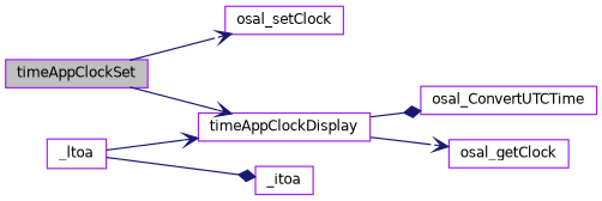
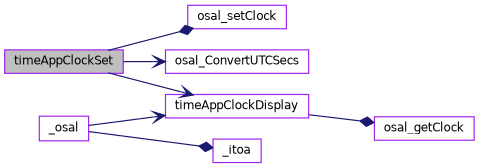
  digraph {
    rankdir=LR
    node [color=purple fillcolor=white fontname=Helvetica fontsize=10 shape=record style=filled]
    edge [arrowhead=diamond color=midnightblue fontname=Helvetica fontsize=10 labelfontname=Helvetica labelfontsize=10 style=solid]
    n1 [fillcolor=grey75 fontcolor=black height=0.2 label=timeAppClockSet width=0.4]
    n2 [height=0.2 label=osal_setClock width=0.4]
+   n3 [height=0.2 label=osal_ConvertUTCSecs width=0.4]
    n4 [height=0.2 label=timeAppClockDisplay width=0.4]
-   n5 [height=0.2 label=osal_ConvertUTCTime width=0.4]
    n6 [height=0.2 label=osal_getClock width=0.4]
-   n7 [height=0.2 label=_ltoa width=0.4]
+   n7 [height=0.2 label=_osal width=0.4]
    n8 [height=0.2 label=_itoa width=0.4]
-   n1 -> n2 [arrowhead=vee]
+   n1 -> n2
+   n1 -> n3 [arrowhead=vee]
    n1 -> n4 [arrowhead=vee]
-   n4 -> n5
-   n4 -> n6 [arrowhead=vee]
+   n4 -> n6
    n7 -> n4 [arrowhead=vee]
    n7 -> n8
  }
